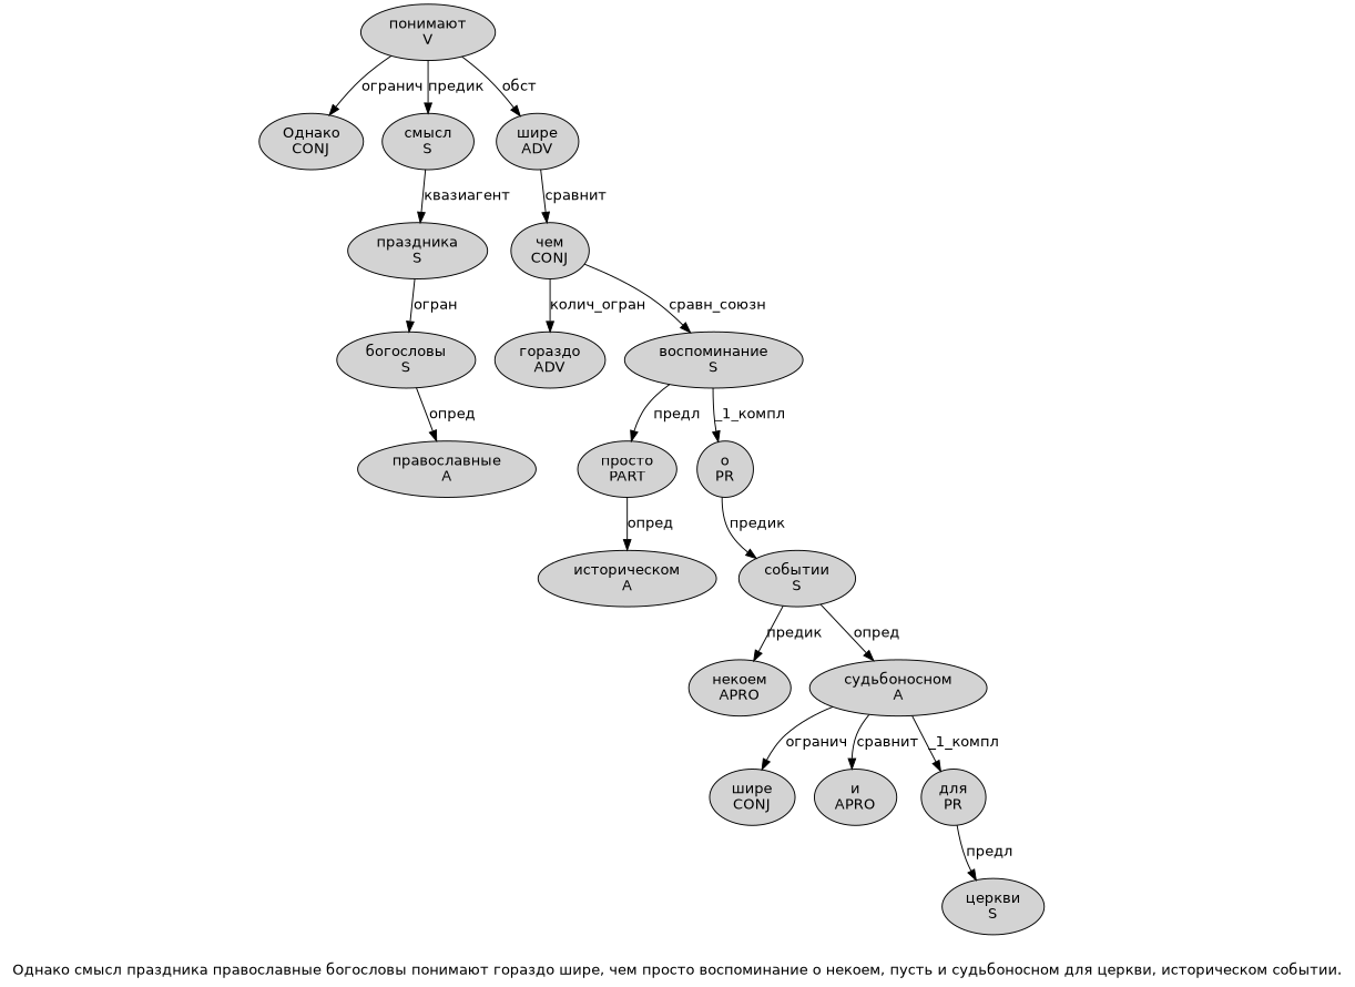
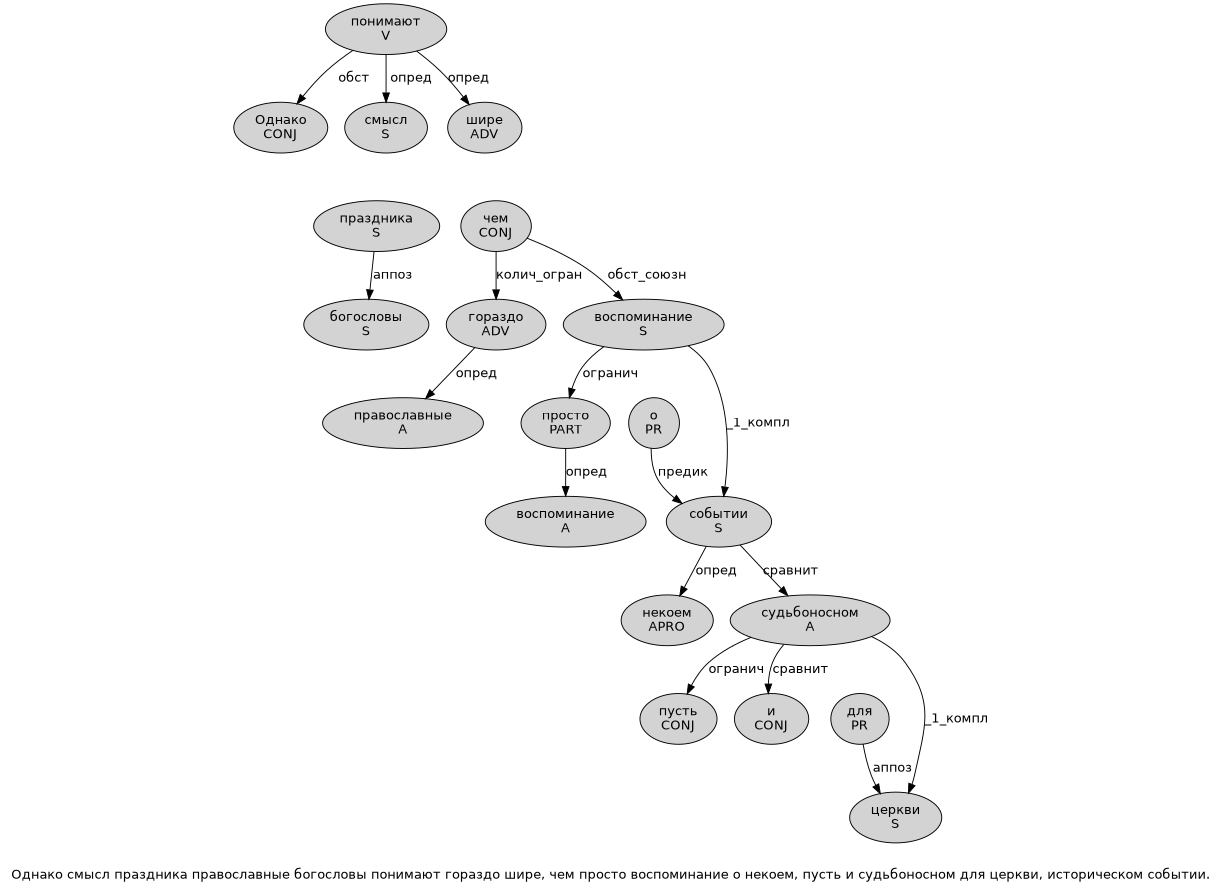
  digraph {
    fontname="DejaVu Sans"
    label="Однако смысл праздника православные богословы понимают гораздо шире, чем просто воспоминание о некоем, пусть и судьбоносном для церкви, историческом событии."
    node [fillcolor=lightgray fontname="DejaVu Sans" penwidth=1 shape=ellipse style=filled]
    edge [fontname="DejaVu Sans"]
    n1 [label="Однако\nCONJ"]
    n2 [label="смысл\nS"]
    n3 [label="праздника\nS"]
    n4 [label="богословы\nS"]
    n5 [label="православные\nA"]
    n6 [label="понимают\nV"]
    n7 [label="шире\nADV"]
    n8 [label="чем\nCONJ"]
    n9 [label="гораздо\nADV"]
    n10 [label="воспоминание\nS"]
    n11 [label="просто\nPART"]
    n12 [label="о\nPR"]
-   n13 [label="историческом\nA"]
+   n13 [label="воспоминание\nA"]
    n14 [label="событии\nS"]
    n15 [label="некоем\nAPRO"]
    n16 [label="судьбоносном\nA"]
-   n17 [label="шире\nCONJ"]
-   n18 [label="и\nAPRO"]
+   n17 [label="пусть\nCONJ"]
+   n18 [label="и\nCONJ"]
    n19 [label="для\nPR"]
    n20 [label="церкви\nS"]
-   n2 -> n3 [label="квазиагент"]
-   n3 -> n4 [label="огран"]
-   n4 -> n5 [label="опред"]
-   n6 -> n1 [label="огранич"]
-   n6 -> n2 [label="предик"]
-   n6 -> n7 [label="обст"]
-   n7 -> n8 [label="сравнит"]
+   n3 -> n4 [label="аппоз"]
+   n9 -> n5 [label="опред"]
+   n6 -> n1 [label="обст"]
+   n6 -> n2 [label="опред"]
+   n6 -> n7 [label="опред"]
    n8 -> n9 [label="колич_огран"]
-   n8 -> n10 [label="сравн_союзн"]
-   n10 -> n11 [label="предл"]
-   n10 -> n12 [label="_1_компл"]
+   n8 -> n10 [label="обст_союзн"]
+   n10 -> n11 [label="огранич"]
+   n10 -> n14 [label="_1_компл"]
    n11 -> n13 [label="опред"]
    n12 -> n14 [label="предик"]
-   n14 -> n15 [label="предик"]
-   n14 -> n16 [label="опред"]
+   n14 -> n15 [label="опред"]
+   n14 -> n16 [label="сравнит"]
    n16 -> n17 [label="огранич"]
    n16 -> n18 [label="сравнит"]
-   n16 -> n19 [label="_1_компл"]
-   n19 -> n20 [label="предл"]
+   n16 -> n20 [label="_1_компл"]
+   n19 -> n20 [label="аппоз"]
  }
